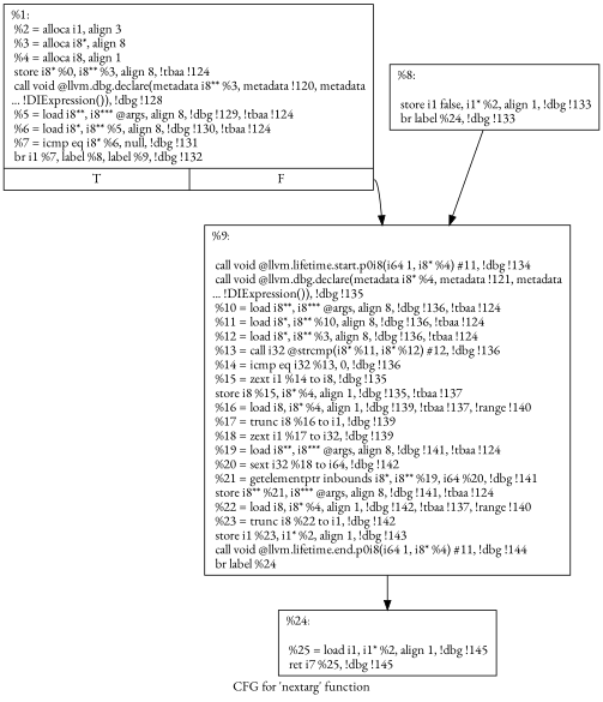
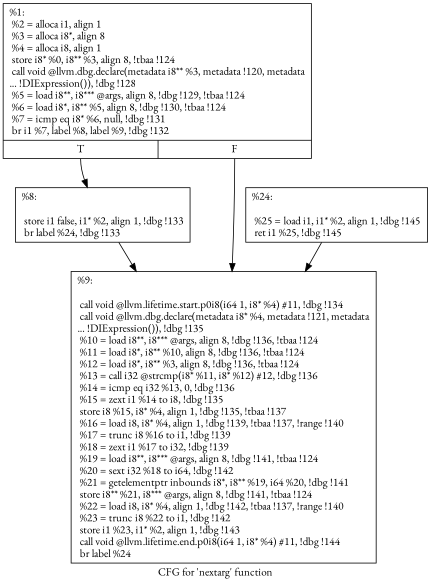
  digraph {
    fontname="EB Garamond"
    label="CFG for 'nextarg' function"
    node [fontname="EB Garamond" shape=record]
    edge [fontname="EB Garamond"]
-   n1 [label="{%1:\l  %2 = alloca i1, align 3\l  %3 = alloca i8*, align 8\l  %4 = alloca i8, align 1\l  store i8* %0, i8** %3, align 8, !tbaa !124\l  call void @llvm.dbg.declare(metadata i8** %3, metadata !120, metadata\l... !DIExpression()), !dbg !128\l  %5 = load i8**, i8*** @args, align 8, !dbg !129, !tbaa !124\l  %6 = load i8*, i8** %5, align 8, !dbg !130, !tbaa !124\l  %7 = icmp eq i8* %6, null, !dbg !131\l  br i1 %7, label %8, label %9, !dbg !132\l|{<s0>T|<s1>F}}"]
+   n1 [label="{%1:\l  %2 = alloca i1, align 1\l  %3 = alloca i8*, align 8\l  %4 = alloca i8, align 1\l  store i8* %0, i8** %3, align 8, !tbaa !124\l  call void @llvm.dbg.declare(metadata i8** %3, metadata !120, metadata\l... !DIExpression()), !dbg !128\l  %5 = load i8**, i8*** @args, align 8, !dbg !129, !tbaa !124\l  %6 = load i8*, i8** %5, align 8, !dbg !130, !tbaa !124\l  %7 = icmp eq i8* %6, null, !dbg !131\l  br i1 %7, label %8, label %9, !dbg !132\l|{<s0>T|<s1>F}}"]
    n2 [label="{%8:\l\l  store i1 false, i1* %2, align 1, !dbg !133\l  br label %24, !dbg !133\l}"]
    n3 [label="{%9:\l\l  call void @llvm.lifetime.start.p0i8(i64 1, i8* %4) #11, !dbg !134\l  call void @llvm.dbg.declare(metadata i8* %4, metadata !121, metadata\l... !DIExpression()), !dbg !135\l  %10 = load i8**, i8*** @args, align 8, !dbg !136, !tbaa !124\l  %11 = load i8*, i8** %10, align 8, !dbg !136, !tbaa !124\l  %12 = load i8*, i8** %3, align 8, !dbg !136, !tbaa !124\l  %13 = call i32 @strcmp(i8* %11, i8* %12) #12, !dbg !136\l  %14 = icmp eq i32 %13, 0, !dbg !136\l  %15 = zext i1 %14 to i8, !dbg !135\l  store i8 %15, i8* %4, align 1, !dbg !135, !tbaa !137\l  %16 = load i8, i8* %4, align 1, !dbg !139, !tbaa !137, !range !140\l  %17 = trunc i8 %16 to i1, !dbg !139\l  %18 = zext i1 %17 to i32, !dbg !139\l  %19 = load i8**, i8*** @args, align 8, !dbg !141, !tbaa !124\l  %20 = sext i32 %18 to i64, !dbg !142\l  %21 = getelementptr inbounds i8*, i8** %19, i64 %20, !dbg !141\l  store i8** %21, i8*** @args, align 8, !dbg !141, !tbaa !124\l  %22 = load i8, i8* %4, align 1, !dbg !142, !tbaa !137, !range !140\l  %23 = trunc i8 %22 to i1, !dbg !142\l  store i1 %23, i1* %2, align 1, !dbg !143\l  call void @llvm.lifetime.end.p0i8(i64 1, i8* %4) #11, !dbg !144\l  br label %24\l}"]
-   n4 [label="{%24:\l\l  %25 = load i1, i1* %2, align 1, !dbg !145\l  ret i7 %25, !dbg !145\l}"]
+   n4 [label="{%24:\l\l  %25 = load i1, i1* %2, align 1, !dbg !145\l  ret i1 %25, !dbg !145\l}"]
+   n1 -> n2 [tailport=s0]
    n1 -> n3 [tailport=s1]
    n2 -> n3
-   n3 -> n4
+   n4 -> n3
  }
